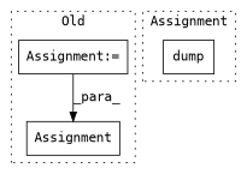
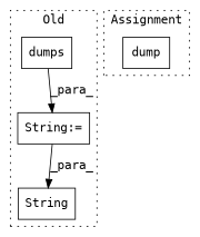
  digraph {
    fontname="DejaVu Sans Mono"
    node [a=32 fontname="DejaVu Sans Mono" shape=box]
    edge [fontname="DejaVu Sans Mono"]
-   n1 [l="7,1" label=Assignment s="7105,7122"]
-   n2 [a=7 l=1 label="Assignment:=" s=7071]
+   n1 [l="7,1" label=String s="7105,7122"]
+   n2 [a=7 l=1 label="String:=" s=7071]
+   n3 [l="6,1" label=dumps s="7077,7088"]
    n4 [l="5,1" label=dump s="7043,7055"]
    subgraph cluster_1 {
      label=Old
      style=dotted
      n1
      n2
+     n3
    }
    subgraph cluster_2 {
      label=Assignment
      style=dotted
      n4
    }
    n2 -> n1 [label=_para_]
+   n3 -> n2 [label=_para_]
  }
